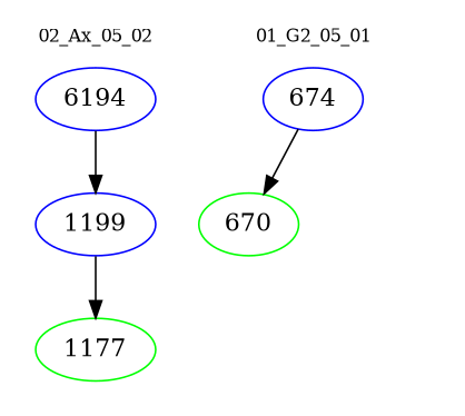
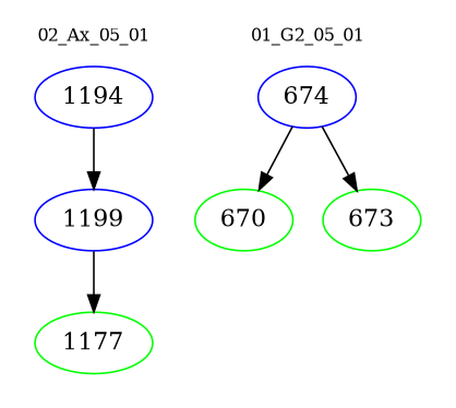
  digraph {
    node [color=blue]
    edge [color=black]
-   n1 [label=6194]
+   n1 [label=1194]
    n2 [color=green label=1177]
    n3 [label=1199]
    n4 [label=674]
    n5 [color=green label=670]
+   n6 [color=green label=673]
    subgraph cluster_1 {
      color=white
      fontsize=10
-     label="02_Ax_05_02"
+     label="02_Ax_05_01"
      n1
      n2
      n3
    }
    subgraph cluster_2 {
      color=white
      fontsize=10
      label="01_G2_05_01"
      n4
      n5
+     n6
    }
    n1 -> n3
    n3 -> n2
    n4 -> n5
+   n4 -> n6
  }
